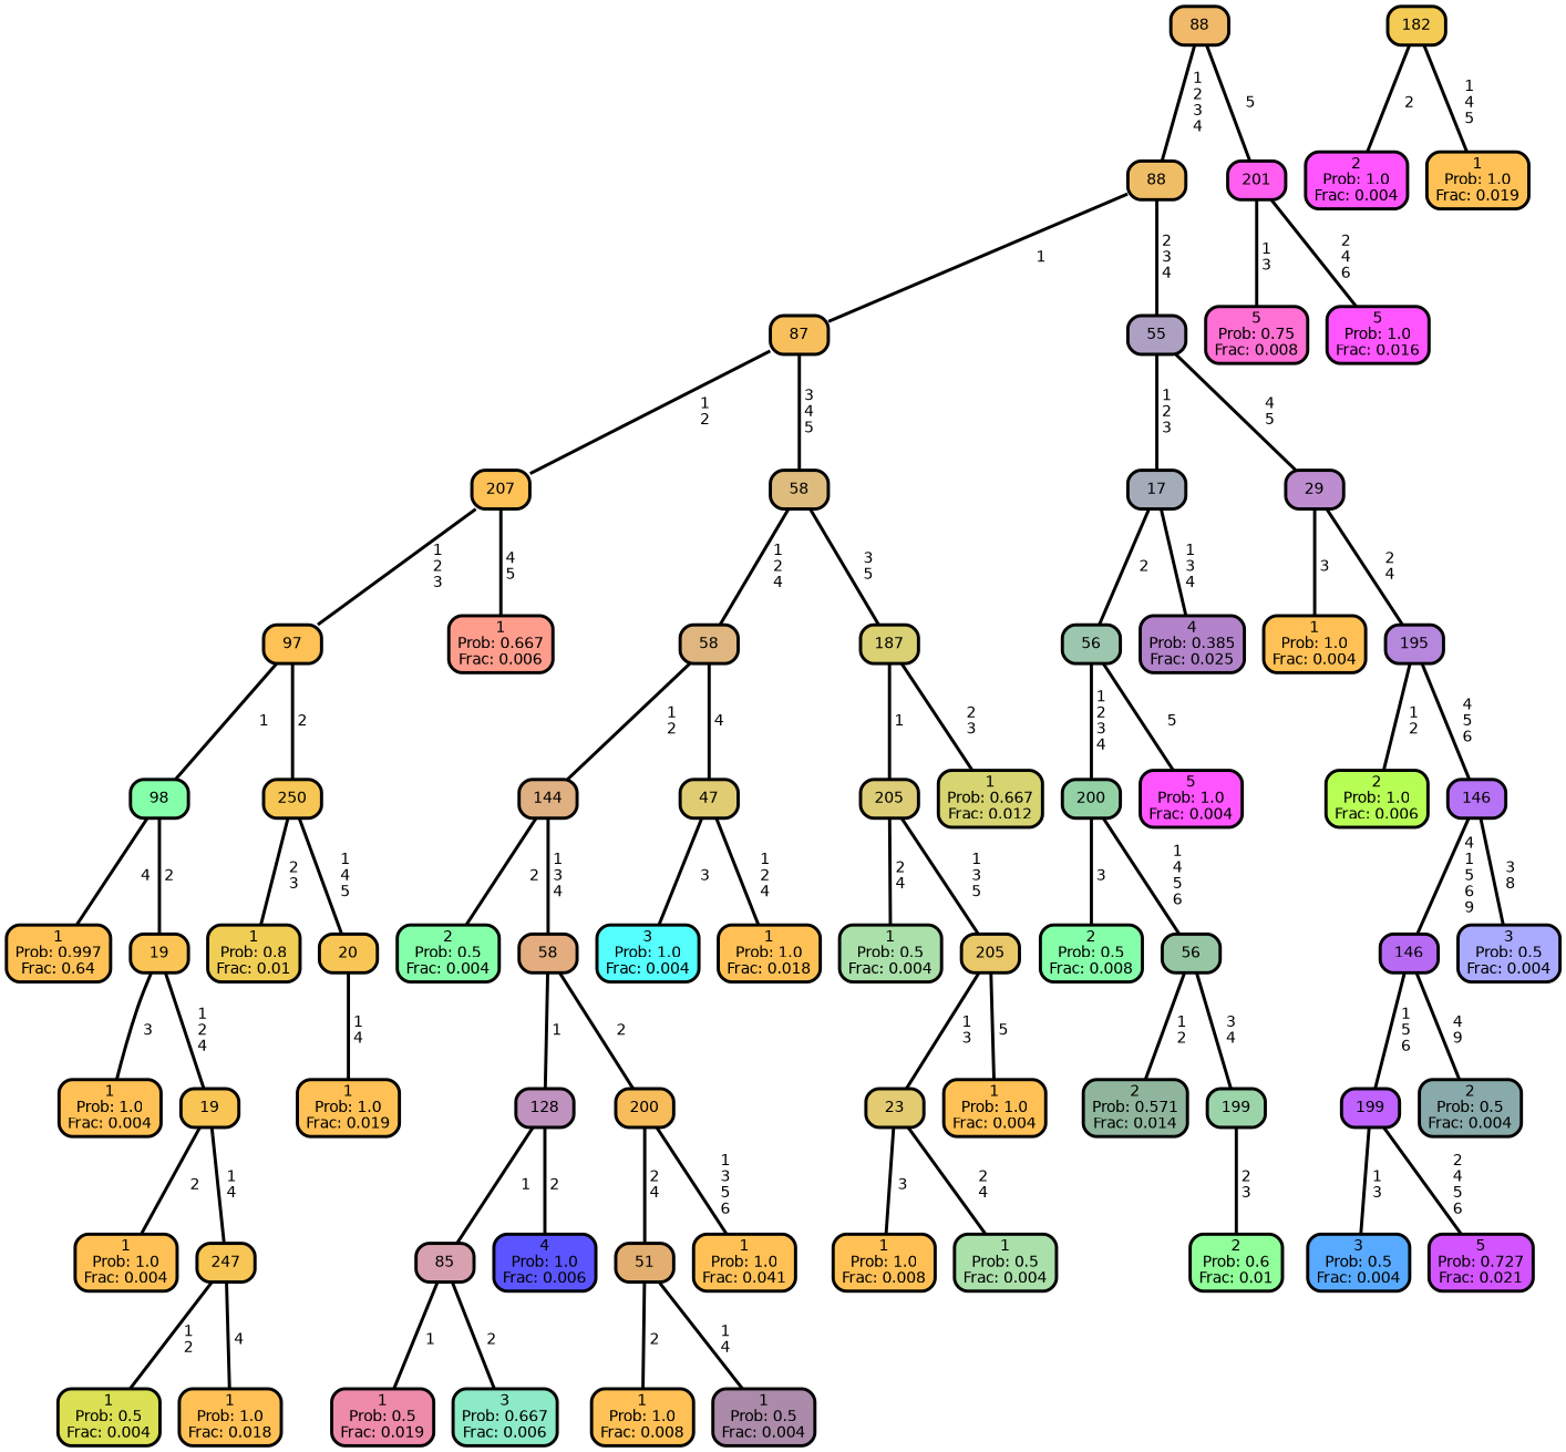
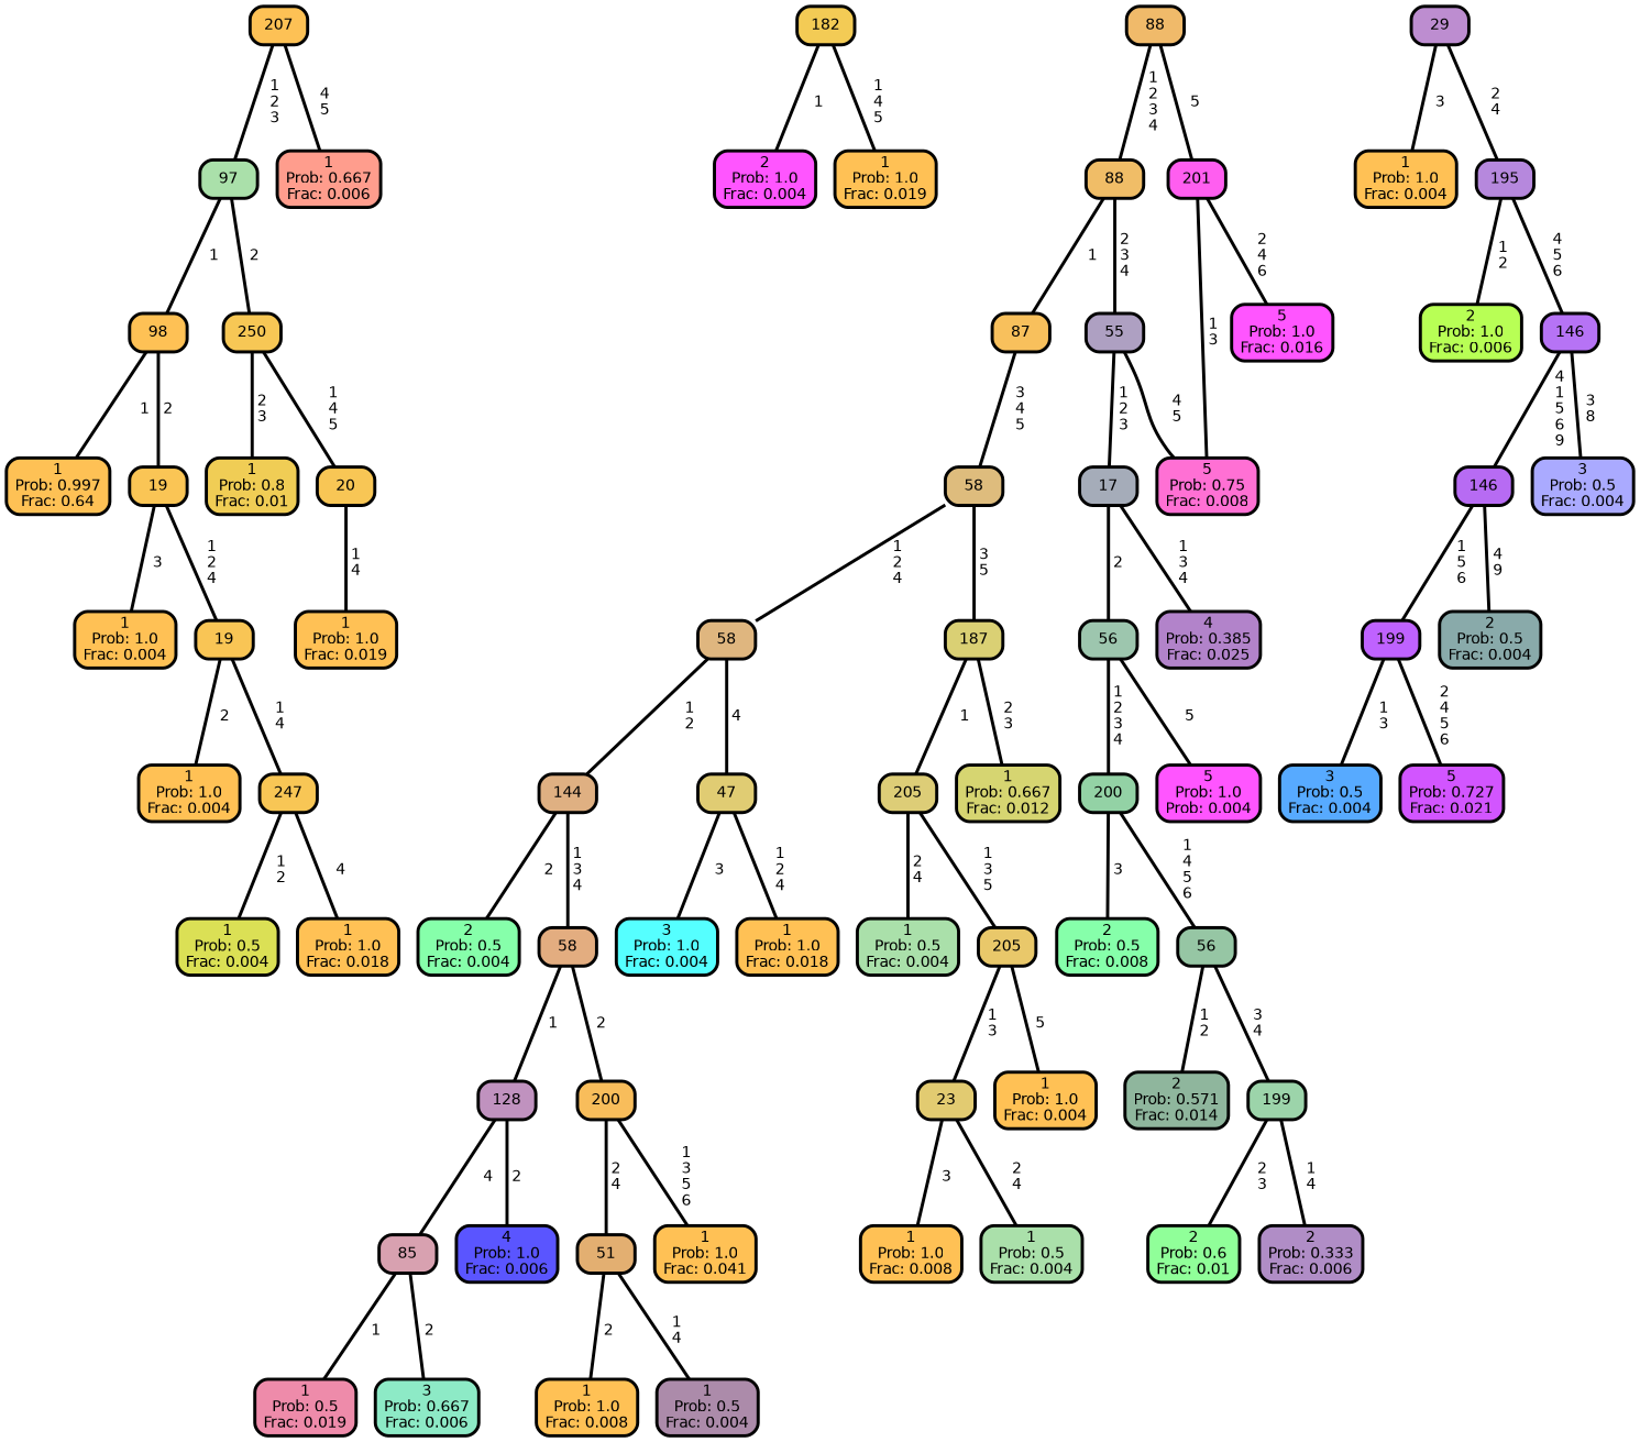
  graph {
    ranksep="0 equally"
    splines=straight
    node [color=black fillcolor="#ffc155" fontcolor=black fontname=helvetica penwidth=3 shape=box style="filled, rounded"]
    edge [color=black fontname=helvetica penwidth=3]
    n1 [fillcolor="#fec155" label="1\nProb: 0.997\nFrac: 0.64"]
-   n2 [fillcolor="#86ffaa" label=98]
+   n2 [fillcolor="#fec155" label=98]
    n3 [fillcolor="#fac555" label=19]
    n4 [label="1\nProb: 1.0\nFrac: 0.004"]
    n5 [fillcolor="#f9c555" label=19]
    n6 [label="1\nProb: 1.0\nFrac: 0.004"]
    n7 [fillcolor="#f8c655" label=247]
    n8 [fillcolor="#dbe055" label="1\nProb: 0.5\nFrac: 0.004"]
    n9 [label="1\nProb: 1.0\nFrac: 0.018"]
-   n10 [fillcolor="#fdc155" label=97]
+   n10 [fillcolor="#aae0aa" label=97]
    n11 [fillcolor="#f7c755" label=250]
    n12 [fillcolor="#f0cd55" label="1\nProb: 0.8\nFrac: 0.01"]
    n13 [fillcolor="#f8c655" label=20]
    n14 [label="1\nProb: 1.0\nFrac: 0.019"]
    n15 [fillcolor="#ff55ff" label="2\nProb: 1.0\nFrac: 0.004"]
    n16 [fillcolor="#f3cb55" label=182]
    n17 [label="1\nProb: 1.0\nFrac: 0.019"]
    n18 [fillcolor="#fdc155" label=207]
    n19 [fillcolor="#ff9d8d" label="1\nProb: 0.667\nFrac: 0.006"]
    n20 [fillcolor="#f8c05c" label=87]
    n21 [fillcolor="#debc7d" label=58]
    n22 [fillcolor="#dfb67f" label=58]
    n23 [fillcolor="#dad074" label=187]
    n24 [fillcolor="#86ffaa" label="2\nProb: 0.5\nFrac: 0.004"]
    n25 [fillcolor="#dfb082" label=144]
    n26 [fillcolor="#e3ad80" label=58]
    n27 [fillcolor="#c092bf" label=128]
    n28 [fillcolor="#f8bd5b" label=200]
    n29 [fillcolor="#ee8baa" label="1\nProb: 0.5\nFrac: 0.019"]
    n30 [fillcolor="#d8a1b0" label=85]
    n31 [fillcolor="#8deac6" label="3\nProb: 0.667\nFrac: 0.006"]
    n32 [fillcolor="#5a55ff" label="4\nProb: 1.0\nFrac: 0.006"]
    n33 [fillcolor="#e3af71" label=51]
    n34 [label="1\nProb: 1.0\nFrac: 0.041"]
    n35 [label="1\nProb: 1.0\nFrac: 0.008"]
    n36 [fillcolor="#ac8baa" label="1\nProb: 0.5\nFrac: 0.004"]
    n37 [fillcolor="#e0cc73" label=47]
    n38 [fillcolor="#55ffff" label="3\nProb: 1.0\nFrac: 0.004"]
    n39 [label="1\nProb: 1.0\nFrac: 0.018"]
    n40 [fillcolor="#ddcd77" label=205]
    n41 [fillcolor="#d6d571" label="1\nProb: 0.667\nFrac: 0.012"]
    n42 [fillcolor="#aae0aa" label="1\nProb: 0.5\nFrac: 0.004"]
    n43 [fillcolor="#e9c86a" label=205]
    n44 [fillcolor="#e2cb71" label=23]
    n45 [label="1\nProb: 1.0\nFrac: 0.004"]
    n46 [label="1\nProb: 1.0\nFrac: 0.008"]
    n47 [fillcolor="#aae0aa" label="1\nProb: 0.5\nFrac: 0.004"]
    n48 [fillcolor="#f0bd67" label=88]
    n49 [fillcolor="#aea0c2" label=55]
    n50 [fillcolor="#a5acb9" label=17]
    n51 [fillcolor="#bd8dd0" label=29]
    n52 [fillcolor="#86ffaa" label="2\nProb: 0.5\nFrac: 0.008"]
    n53 [fillcolor="#93d2a5" label=200]
    n54 [fillcolor="#96c6a4" label=56]
    n55 [fillcolor="#8fb69d" label="2\nProb: 0.571\nFrac: 0.014"]
    n56 [fillcolor="#9cd4aa" label=199]
    n57 [fillcolor="#90ff99" label="2\nProb: 0.6\nFrac: 0.01"]
+   n58 [fillcolor="#b08dc6" label="2\nProb: 0.333\nFrac: 0.006"]
    n59 [fillcolor="#9dc6ae" label=56]
-   n60 [fillcolor="#ff55ff" label="5\nProb: 1.0\nFrac: 0.004"]
+   n60 [fillcolor="#ff55ff" label="5\nProb: 1.0\nProb: 0.004"]
    n61 [fillcolor="#b283ca" label="4\nProb: 0.385\nFrac: 0.025"]
    n62 [label="1\nProb: 1.0\nFrac: 0.004"]
    n63 [fillcolor="#b688dd" label=195]
    n64 [fillcolor="#b8ff55" label="2\nProb: 1.0\nFrac: 0.006"]
    n65 [fillcolor="#b673f5" label=146]
    n66 [fillcolor="#b76bf3" label=146]
    n67 [fillcolor="#aaaaff" label="3\nProb: 0.5\nFrac: 0.004"]
    n68 [fillcolor="#57aaff" label="3\nProb: 0.5\nFrac: 0.004"]
    n69 [fillcolor="#bf62ff" label=199]
    n70 [fillcolor="#d255ff" label="5\nProb: 0.727\nFrac: 0.021"]
    n71 [fillcolor="#89aaaa" label="2\nProb: 0.5\nFrac: 0.004"]
    n72 [fillcolor="#f0ba6a" label=88]
    n73 [fillcolor="#ff5ef0" label=201]
    n74 [fillcolor="#ff70d4" label="5\nProb: 0.75\nFrac: 0.008"]
    n75 [fillcolor="#ff55ff" label="5\nProb: 1.0\nFrac: 0.016"]
    subgraph sub_1 {
      rank=same
    }
-   n2 -- n1 [label=" 4"]
+   n2 -- n1 [label=" 1"]
    n2 -- n3 [label=" 2"]
    n3 -- n4 [label=" 3"]
    n3 -- n5 [label=" 1\n 2\n 4"]
    n5 -- n6 [label=" 2"]
    n5 -- n7 [label=" 1\n 4"]
    n7 -- n8 [label=" 1\n 2"]
    n7 -- n9 [label=" 4"]
    n10 -- n2 [label=" 1"]
    n10 -- n11 [label=" 2"]
    n11 -- n12 [label=" 2\n 3"]
    n11 -- n13 [label=" 1\n 4\n 5"]
    n13 -- n14 [label=" 1\n 4"]
-   n16 -- n15 [label=" 2"]
+   n16 -- n15 [label=" 1"]
    n16 -- n17 [label=" 1\n 4\n 5"]
    n18 -- n10 [label=" 1\n 2\n 3"]
    n18 -- n19 [label=" 4\n 5"]
-   n20 -- n18 [label=" 1\n 2"]
    n20 -- n21 [label=" 3\n 4\n 5"]
    n21 -- n22 [label=" 1\n 2\n 4"]
    n21 -- n23 [label=" 3\n 5"]
    n22 -- n25 [label=" 1\n 2"]
    n22 -- n37 [label=" 4"]
    n23 -- n40 [label=" 1"]
    n23 -- n41 [label=" 2\n 3"]
    n25 -- n24 [label=" 2"]
    n25 -- n26 [label=" 1\n 3\n 4"]
    n26 -- n27 [label=" 1"]
    n26 -- n28 [label=" 2"]
-   n27 -- n30 [label=" 1"]
+   n27 -- n30 [label=" 4"]
    n27 -- n32 [label=" 2"]
    n28 -- n33 [label=" 2\n 4"]
    n28 -- n34 [label=" 1\n 3\n 5\n 6"]
    n30 -- n29 [label=" 1"]
    n30 -- n31 [label=" 2"]
    n33 -- n35 [label=" 2"]
    n33 -- n36 [label=" 1\n 4"]
    n37 -- n38 [label=" 3"]
    n37 -- n39 [label=" 1\n 2\n 4"]
    n40 -- n42 [label=" 2\n 4"]
    n40 -- n43 [label=" 1\n 3\n 5"]
    n43 -- n44 [label=" 1\n 3"]
    n43 -- n45 [label=" 5"]
    n44 -- n46 [label=" 3"]
    n44 -- n47 [label=" 2\n 4"]
    n48 -- n20 [label=" 1"]
    n48 -- n49 [label=" 2\n 3\n 4"]
    n49 -- n50 [label=" 1\n 2\n 3"]
-   n49 -- n51 [label=" 4\n 5"]
+   n49 -- n74 [label=" 4\n 5"]
    n50 -- n59 [label=" 2"]
    n50 -- n61 [label=" 1\n 3\n 4"]
    n51 -- n62 [label=" 3"]
    n51 -- n63 [label=" 2\n 4"]
    n53 -- n52 [label=" 3"]
    n53 -- n54 [label=" 1\n 4\n 5\n 6"]
    n54 -- n55 [label=" 1\n 2"]
    n54 -- n56 [label=" 3\n 4"]
    n56 -- n57 [label=" 2\n 3"]
+   n56 -- n58 [label=" 1\n 4"]
    n59 -- n53 [label=" 1\n 2\n 3\n 4"]
    n59 -- n60 [label=" 5"]
    n63 -- n64 [label=" 1\n 2"]
    n63 -- n65 [label=" 4\n 5\n 6"]
    n65 -- n66 [label=" 4\n 1\n 5\n 6\n 9"]
    n65 -- n67 [label=" 3\n 8"]
    n66 -- n69 [label=" 1\n 5\n 6"]
    n66 -- n71 [label=" 4\n 9"]
    n69 -- n68 [label=" 1\n 3"]
    n69 -- n70 [label=" 2\n 4\n 5\n 6"]
    n72 -- n48 [label=" 1\n 2\n 3\n 4"]
    n72 -- n73 [label=" 5"]
    n73 -- n74 [label=" 1\n 3"]
    n73 -- n75 [label=" 2\n 4\n 6"]
  }
